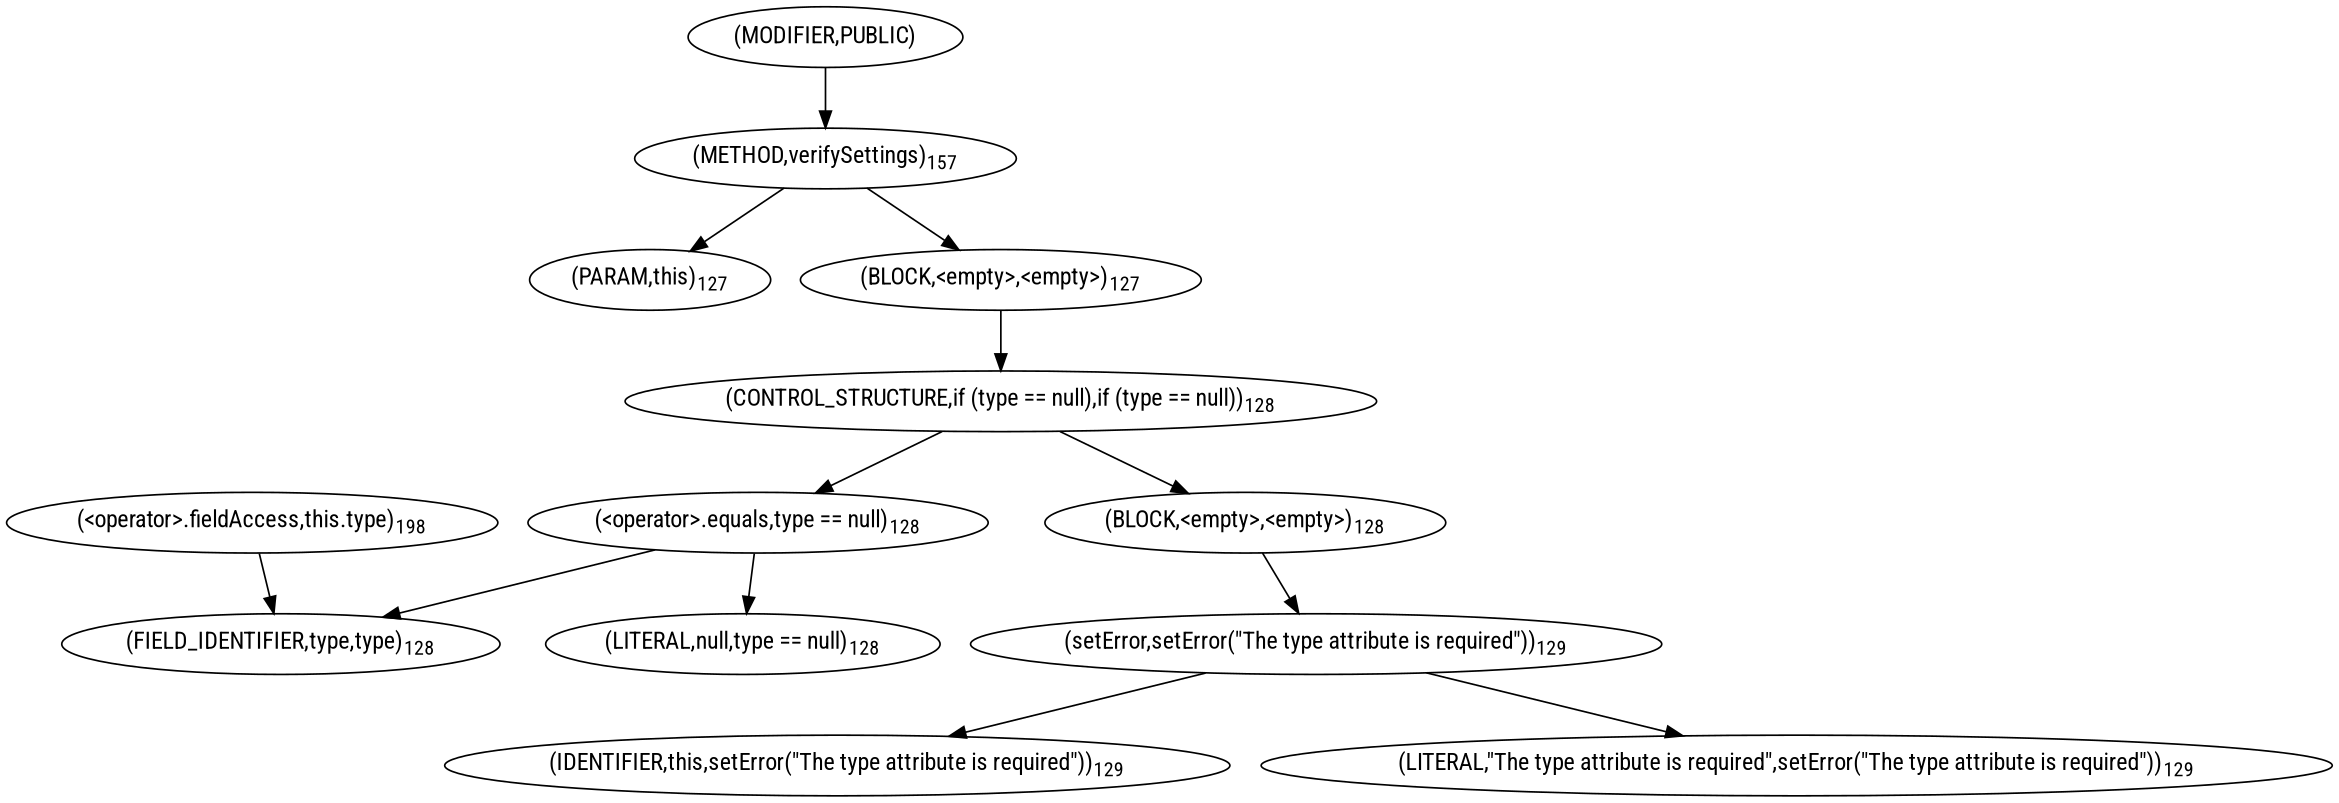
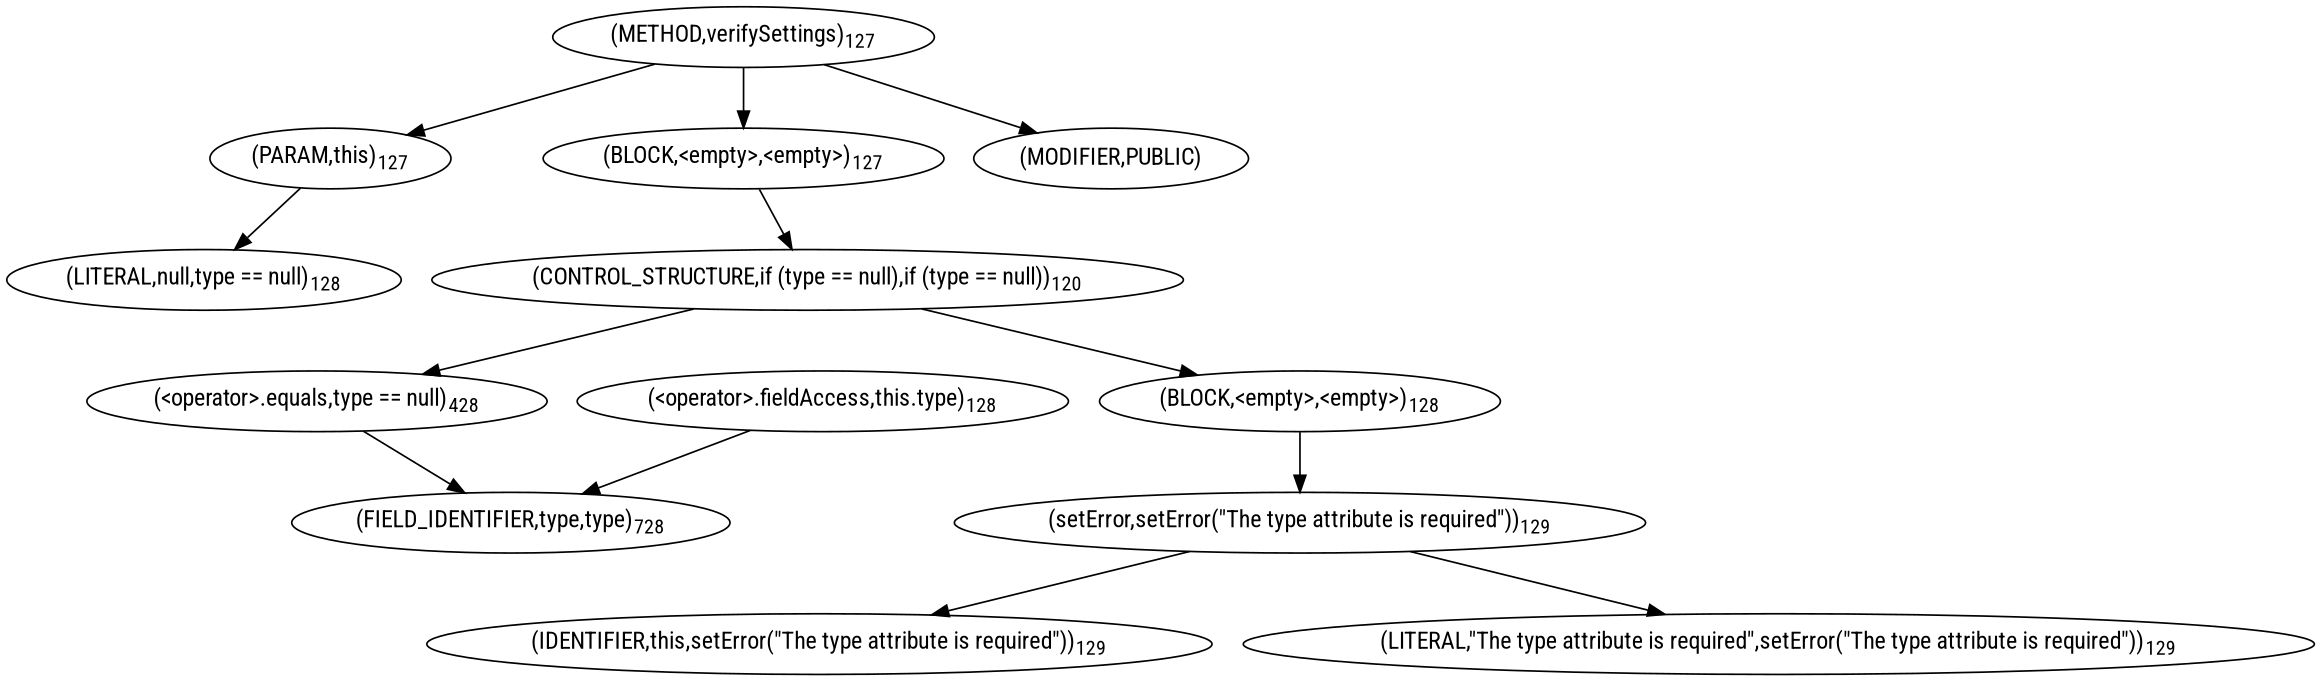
  digraph {
    fontname="Roboto Condensed"
    node [fontname="Roboto Condensed"]
    edge [fontname="Roboto Condensed"]
-   n1 [label=<(METHOD,verifySettings)<SUB>157</SUB>>]
+   n1 [label=<(METHOD,verifySettings)<SUB>127</SUB>>]
    n2 [label=<(PARAM,this)<SUB>127</SUB>>]
    n3 [label=<(BLOCK,&lt;empty&gt;,&lt;empty&gt;)<SUB>127</SUB>>]
    n4 [label=<(MODIFIER,PUBLIC)>]
-   n5 [label=<(CONTROL_STRUCTURE,if (type == null),if (type == null))<SUB>128</SUB>>]
-   n6 [label=<(&lt;operator&gt;.equals,type == null)<SUB>128</SUB>>]
+   n5 [label=<(CONTROL_STRUCTURE,if (type == null),if (type == null))<SUB>120</SUB>>]
+   n6 [label=<(&lt;operator&gt;.equals,type == null)<SUB>428</SUB>>]
    n7 [label=<(BLOCK,&lt;empty&gt;,&lt;empty&gt;)<SUB>128</SUB>>]
    n8 [label=<(LITERAL,null,type == null)<SUB>128</SUB>>]
-   n9 [label=<(FIELD_IDENTIFIER,type,type)<SUB>128</SUB>>]
+   n9 [label=<(FIELD_IDENTIFIER,type,type)<SUB>728</SUB>>]
    n10 [label=<(setError,setError(&quot;The type attribute is required&quot;))<SUB>129</SUB>>]
-   n11 [label=<(&lt;operator&gt;.fieldAccess,this.type)<SUB>198</SUB>>]
+   n11 [label=<(&lt;operator&gt;.fieldAccess,this.type)<SUB>128</SUB>>]
    n12 [label=<(IDENTIFIER,this,setError(&quot;The type attribute is required&quot;))<SUB>129</SUB>>]
    n13 [label=<(LITERAL,&quot;The type attribute is required&quot;,setError(&quot;The type attribute is required&quot;))<SUB>129</SUB>>]
    n1 -> n2
    n1 -> n3
-   n4 -> n1
+   n1 -> n4
    n3 -> n5
    n5 -> n6
    n5 -> n7
-   n6 -> n8
+   n2 -> n8
    n6 -> n9
    n7 -> n10
    n10 -> n12
    n10 -> n13
    n11 -> n9
  }
